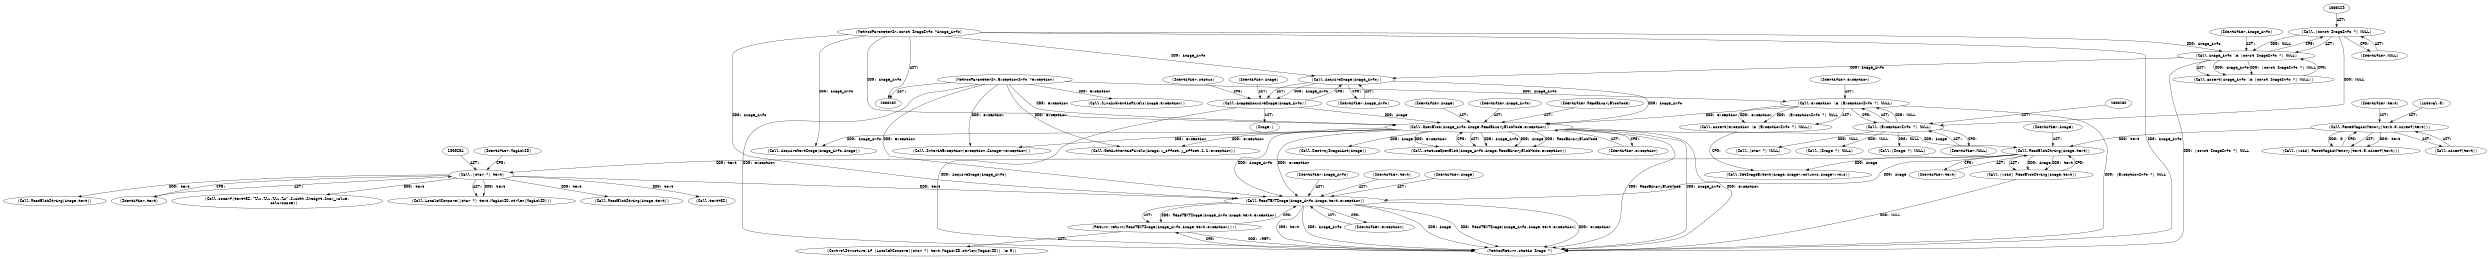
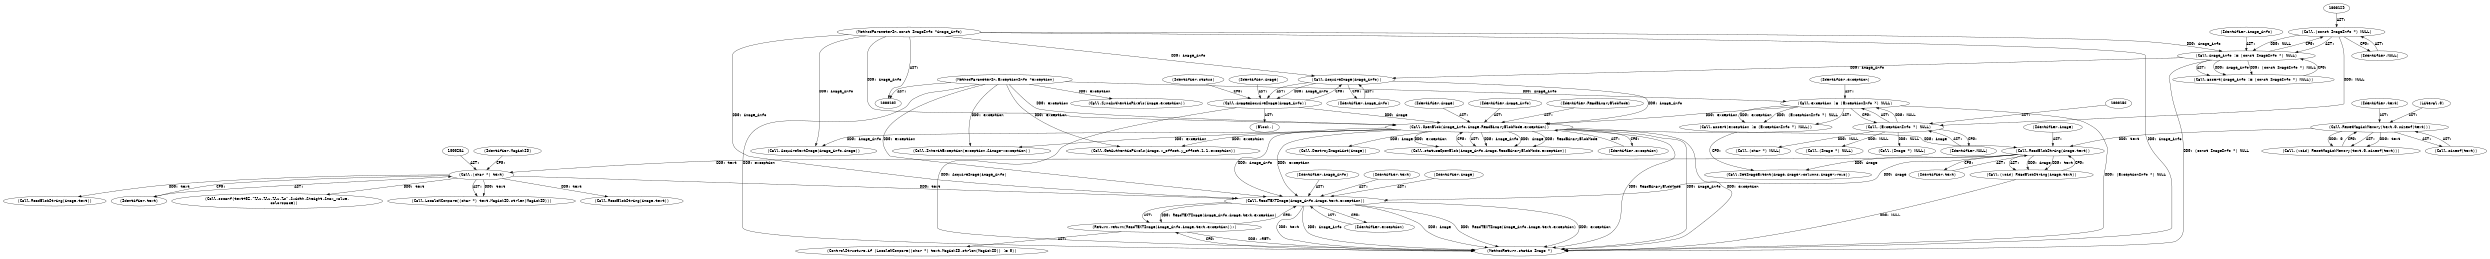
  digraph {
    fontname="DejaVu Sans Mono"
    node [fontname="DejaVu Sans Mono"]
    edge [fontname="DejaVu Sans Mono"]
    n1 [label="(Call,ReadTEXTImage(image_info,image,text,exception))"]
    n2 [label="(Return,return(ReadTEXTImage(image_info,image,text,exception));)"]
    n3 [label="(MethodReturn,static Image *)"]
    n4 [label="(Identifier,exception)"]
    n5 [label="(ControlStructure,if (LocaleNCompare((char *) text,MagickID,strlen(MagickID)) != 0))"]
    n6 [label="(Call,OpenBlob(image_info,image,ReadBinaryBlobMode,exception))"]
    n7 [label="(Call,ReadBlobString(image,text))"]
    n8 [label="(Identifier,exception)"]
    n9 [label="(Call,AcquireNextImage(image_info,image))"]
    n10 [label="(Call,InheritException(exception,&image->exception))"]
    n11 [label="(Call,DestroyImageList(image))"]
    n12 [label="(Call,GetAuthenticPixels(image,x_offset,y_offset,1,1,exception))"]
    n13 [label="(Call,status=OpenBlob(image_info,image,ReadBinaryBlobMode,exception))"]
    n14 [label="(Call,(char *) text)"]
    n15 [label="(Identifier,text)"]
    n16 [label="(Call,SetImageExtent(image,image->columns,image->rows))"]
    n17 [label="(Call,(void) ReadBlobString(image,text))"]
    n18 [label="(Call,AcquireImage(image_info))"]
    n19 [label="(Call,image=AcquireImage(image_info))"]
    n20 [label="(Identifier,image_info)"]
-   n21 [label="(Image,)"]
+   n21 [label="(Block,)"]
    n22 [label="(Call,image_info != (const ImageInfo *) NULL)"]
    n23 [label="(Call,(const ImageInfo *) NULL)"]
    n24 [label="(Call,assert(image_info != (const ImageInfo *) NULL))"]
    n25 [label="(Call,(ExceptionInfo *) NULL)"]
    n26 [label="(Identifier,NULL)"]
    n27 [label="(MethodParameterIn,const ImageInfo *image_info)"]
    1000102
    n29 [label="(Call,exception != (ExceptionInfo *) NULL)"]
    n30 [label="(Identifier,NULL)"]
    n31 [label="(Call,(char *) NULL)"]
    n32 [label="(Call,(Image *) NULL)"]
    n33 [label="(Call,(Image *) NULL)"]
    n34 [label="(Call,assert(exception != (ExceptionInfo *) NULL))"]
    n35 [label="(MethodParameterIn,ExceptionInfo *exception)"]
    n36 [label="(Call,SyncAuthenticPixels(image,exception))"]
    n37 [label="(Call,ReadBlobString(image,text))"]
    n38 [label="(Identifier,text)"]
    n39 [label="(Call,sscanf(text+32,\"%lu,%lu,%lu,%s\",&width,&height,&max_value,\n      colorspace))"]
    n40 [label="(Call,LocaleNCompare((char *) text,MagickID,strlen(MagickID)))"]
    n41 [label="(Call,ReadBlobString(image,text))"]
-   n42 [label="(Call,text+32)"]
    n43 [label="(Call,ResetMagickMemory(text,0,sizeof(text)))"]
    n44 [label="(Call,(void) ResetMagickMemory(text,0,sizeof(text)))"]
    n45 [label="(Call,sizeof(text))"]
    n46 [label="(Identifier,image_info)"]
    n47 [label="(Literal,0)"]
    n48 [label="(Identifier,image_info)"]
    n49 [label="(Identifier,text)"]
    n50 [label="(Identifier,status)"]
    n51 [label="(Identifier,MagickID)"]
    n52 [label="(Identifier,image)"]
    n53 [label="(Identifier,image)"]
    n54 [label="(Identifier,image_info)"]
    n55 [label="(Identifier,ReadBinaryBlobMode)"]
    n56 [label="(Identifier,image)"]
    n57 [label="(Identifier,text)"]
    n58 [label="(Identifier,image)"]
    n59 [label="(Identifier,exception)"]
    1000129
    1000156
    1000204
    n1 -> n2 [label="AST: "]
    n1 -> n2 [label="DDG: ReadTEXTImage(image_info,image,text,exception)"]
    n1 -> n3 [label="DDG: text"]
    n1 -> n3 [label="DDG: image_info"]
    n1 -> n3 [label="DDG: image"]
    n1 -> n3 [label="DDG: ReadTEXTImage(image_info,image,text,exception)"]
    n1 -> n3 [label="DDG: exception"]
    n1 -> n4 [label="CFG: "]
    n2 -> n1 [label="CFG: "]
    n2 -> n3 [label="DDG: <RET>"]
    n2 -> n5 [label="AST: "]
    n3 -> n2 [label="CFG: "]
    n4 -> n1 [label="AST: "]
    n6 -> n1 [label="DDG: image_info"]
    n6 -> n1 [label="DDG: exception"]
    n6 -> n3 [label="DDG: ReadBinaryBlobMode"]
    n6 -> n3 [label="DDG: image_info"]
    n6 -> n3 [label="DDG: exception"]
    n6 -> n7 [label="DDG: image"]
    n6 -> n8 [label="CFG: "]
    n6 -> n9 [label="DDG: image_info"]
    n6 -> n10 [label="DDG: exception"]
    n6 -> n11 [label="DDG: image"]
    n6 -> n12 [label="DDG: exception"]
    n6 -> n13 [label="AST: "]
    n6 -> n13 [label="DDG: image_info"]
    n6 -> n13 [label="DDG: image"]
    n6 -> n13 [label="DDG: ReadBinaryBlobMode"]
    n6 -> n13 [label="DDG: exception"]
    n7 -> n1 [label="DDG: image"]
    n7 -> n14 [label="DDG: text"]
    n7 -> n15 [label="CFG: "]
    n7 -> n16 [label="DDG: image"]
    n7 -> n17 [label="AST: "]
    n7 -> n17 [label="DDG: image"]
    n7 -> n17 [label="DDG: text"]
    n8 -> n6 [label="AST: "]
    n13 -> n6 [label="CFG: "]
    n14 -> n1 [label="DDG: text"]
    n14 -> n37 [label="DDG: text"]
    n14 -> n38 [label="CFG: "]
    n14 -> n39 [label="DDG: text"]
    n14 -> n40 [label="AST: "]
    n14 -> n40 [label="DDG: text"]
    n14 -> n41 [label="DDG: text"]
-   n14 -> n42 [label="DDG: text"]
    n15 -> n7 [label="AST: "]
    n17 -> n3 [label="DDG: NULL"]
    n17 -> n7 [label="CFG: "]
    n18 -> n6 [label="DDG: image_info"]
    n18 -> n19 [label="AST: "]
    n18 -> n19 [label="DDG: image_info"]
    n18 -> n20 [label="CFG: "]
    n19 -> n3 [label="DDG: AcquireImage(image_info)"]
    n19 -> n6 [label="DDG: image"]
    n19 -> n18 [label="CFG: "]
    n19 -> n21 [label="AST: "]
    n20 -> n18 [label="AST: "]
    n22 -> n3 [label="DDG: (const ImageInfo *) NULL"]
    n22 -> n18 [label="DDG: image_info"]
    n22 -> n23 [label="CFG: "]
    n22 -> n24 [label="AST: "]
    n22 -> n24 [label="DDG: image_info"]
    n22 -> n24 [label="DDG: (const ImageInfo *) NULL"]
    n23 -> n22 [label="AST: "]
    n23 -> n22 [label="DDG: NULL"]
    n23 -> n25 [label="DDG: NULL"]
    n23 -> n26 [label="CFG: "]
    n24 -> n22 [label="CFG: "]
    n25 -> n29 [label="AST: "]
    n25 -> n29 [label="DDG: NULL"]
    n25 -> n30 [label="CFG: "]
    n25 -> n31 [label="DDG: NULL"]
    n25 -> n32 [label="DDG: NULL"]
    n25 -> n33 [label="DDG: NULL"]
    n26 -> n23 [label="AST: "]
    n27 -> n1 [label="DDG: image_info"]
    n27 -> n3 [label="DDG: image_info"]
    n27 -> n6 [label="DDG: image_info"]
    n27 -> n9 [label="DDG: image_info"]
    n27 -> n18 [label="DDG: image_info"]
    n27 -> n22 [label="DDG: image_info"]
    n27 -> 1000102 [label="AST: "]
    n29 -> n3 [label="DDG: (ExceptionInfo *) NULL"]
    n29 -> n6 [label="DDG: exception"]
    n29 -> n25 [label="CFG: "]
    n29 -> n34 [label="AST: "]
    n29 -> n34 [label="DDG: exception"]
    n29 -> n34 [label="DDG: (ExceptionInfo *) NULL"]
    n30 -> n25 [label="AST: "]
    n34 -> n16 [label="CFG: "]
    n35 -> n1 [label="DDG: exception"]
    n35 -> n3 [label="DDG: exception"]
    n35 -> n6 [label="DDG: exception"]
    n35 -> n10 [label="DDG: exception"]
    n35 -> n12 [label="DDG: exception"]
    n35 -> 1000102 [label="AST: "]
    n35 -> n29 [label="DDG: image_info"]
    n35 -> n36 [label="DDG: exception"]
    n38 -> n14 [label="AST: "]
    n43 -> n7 [label="DDG: text"]
    n43 -> n44 [label="AST: "]
    n43 -> n44 [label="DDG: text"]
    n43 -> n44 [label="DDG: 0"]
    n43 -> n45 [label="AST: "]
    n44 -> n43 [label="CFG: "]
    n45 -> n43 [label="AST: "]
    n46 -> n22 [label="AST: "]
    n47 -> n43 [label="AST: "]
    n48 -> n1 [label="AST: "]
    n49 -> n1 [label="AST: "]
    n50 -> n19 [label="CFG: "]
    n51 -> n14 [label="CFG: "]
    n52 -> n6 [label="AST: "]
    n53 -> n19 [label="AST: "]
    n54 -> n6 [label="AST: "]
    n55 -> n6 [label="AST: "]
    n56 -> n7 [label="AST: "]
    n57 -> n43 [label="AST: "]
    n58 -> n1 [label="AST: "]
    n59 -> n29 [label="AST: "]
    1000129 -> n23 [label="AST: "]
    1000156 -> n25 [label="AST: "]
    1000204 -> n14 [label="AST: "]
  }
